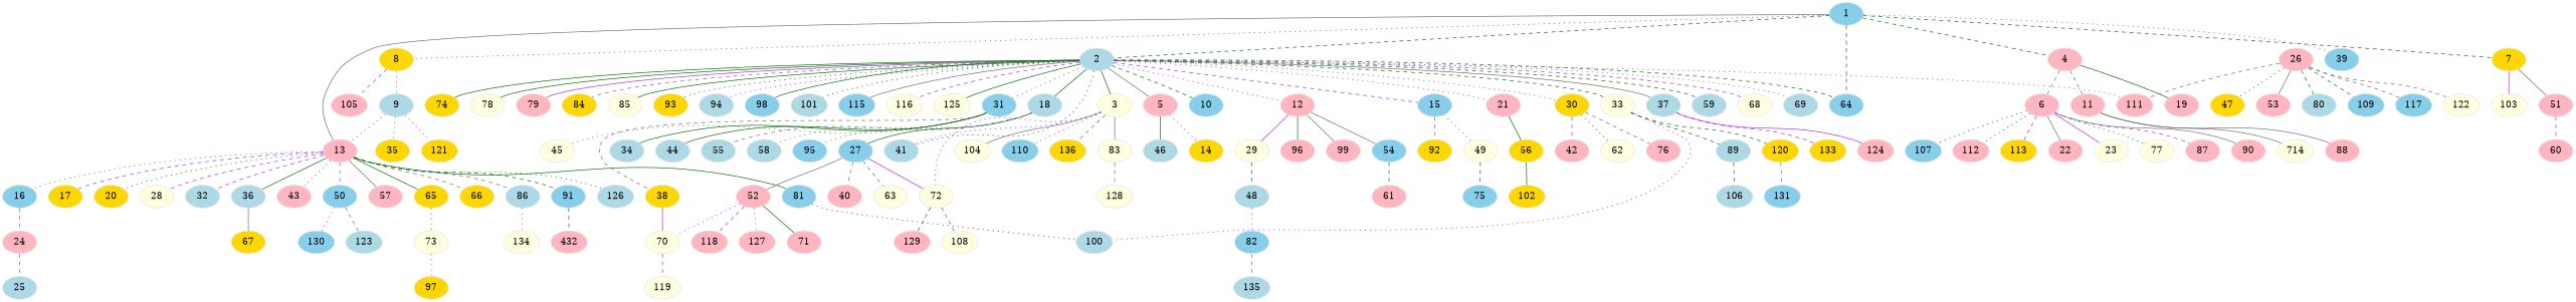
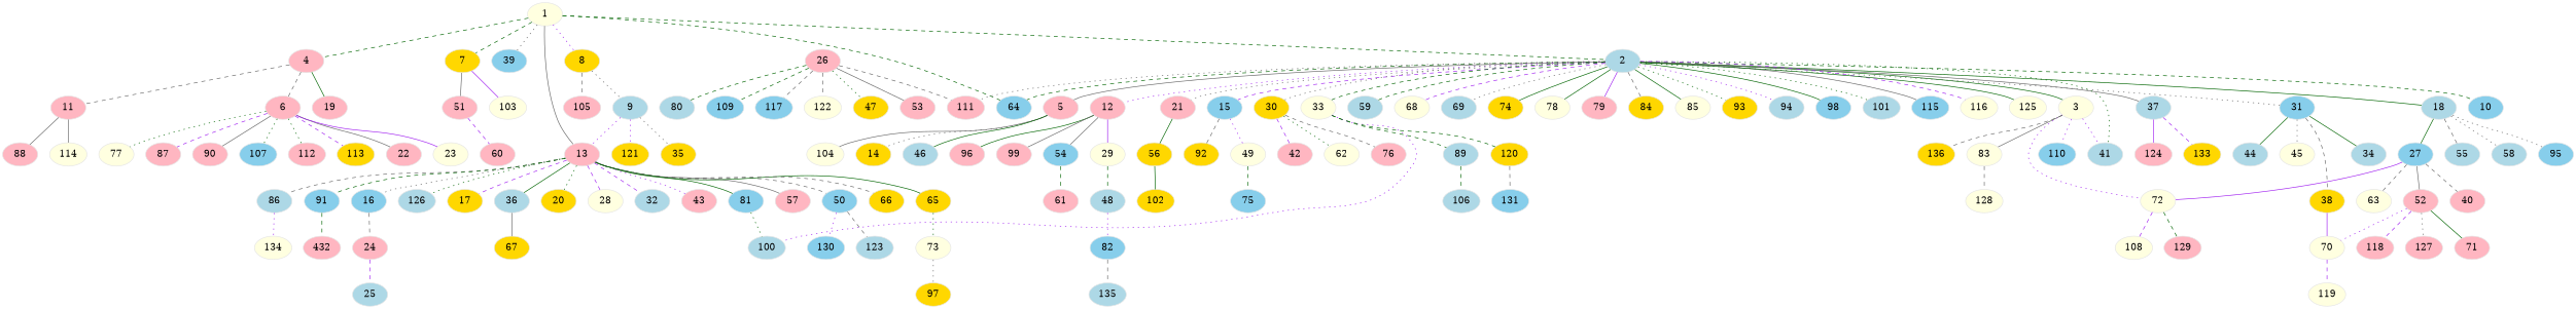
  graph {
    node [color=gray90 fillcolor=lightpink style=filled]
    edge [color=gray40 style=dashed]
-   1 [fillcolor=skyblue]
+   1 [fillcolor=lightyellow]
    2 [fillcolor=lightblue]
    4
    7 [fillcolor=gold]
    8 [fillcolor=gold]
    13
    39 [fillcolor=skyblue]
    64 [fillcolor=skyblue]
    3 [fillcolor=lightyellow]
    5
    10 [fillcolor=skyblue]
    12
    15 [fillcolor=skyblue]
    18 [fillcolor=lightblue]
    21
    30 [fillcolor=gold]
    31 [fillcolor=skyblue]
    33 [fillcolor=lightyellow]
    37 [fillcolor=lightblue]
    41 [fillcolor=lightblue]
    59 [fillcolor=lightblue]
    68 [fillcolor=lightyellow]
    69 [fillcolor=lightblue]
    74 [fillcolor=gold]
    78 [fillcolor=lightyellow]
    79
    84 [fillcolor=gold]
    85 [fillcolor=lightyellow]
    93 [fillcolor=gold]
    94 [fillcolor=lightblue]
    98 [fillcolor=skyblue]
    101 [fillcolor=lightblue]
    115 [fillcolor=skyblue]
    116 [fillcolor=lightyellow]
    125 [fillcolor=lightyellow]
    111
    6
    11
    19
    51
    103 [fillcolor=lightyellow]
    9 [fillcolor=lightblue]
    105
    16 [fillcolor=skyblue]
    17 [fillcolor=gold]
    20 [fillcolor=gold]
    28 [fillcolor=lightyellow]
    32 [fillcolor=lightblue]
    36 [fillcolor=lightblue]
    43
    50 [fillcolor=skyblue]
    57
    65 [fillcolor=gold]
    66 [fillcolor=gold]
    81 [fillcolor=skyblue]
    86 [fillcolor=lightblue]
    91 [fillcolor=skyblue]
    126 [fillcolor=lightblue]
    72 [fillcolor=lightyellow]
    83 [fillcolor=lightyellow]
    104 [fillcolor=lightyellow]
    110 [fillcolor=skyblue]
    136 [fillcolor=gold]
    14 [fillcolor=gold]
    46 [fillcolor=lightblue]
    29 [fillcolor=lightyellow]
    54 [fillcolor=skyblue]
    96
    99
    49 [fillcolor=lightyellow]
    92 [fillcolor=gold]
    27 [fillcolor=skyblue]
    55 [fillcolor=lightblue]
    58 [fillcolor=lightblue]
    95 [fillcolor=skyblue]
    56 [fillcolor=gold]
    47 [fillcolor=gold]
    26
    53
    80 [fillcolor=lightblue]
    109 [fillcolor=skyblue]
    117 [fillcolor=skyblue]
    122 [fillcolor=lightyellow]
    42
    62 [fillcolor=lightyellow]
    76
    34 [fillcolor=lightblue]
    38 [fillcolor=gold]
    44 [fillcolor=lightblue]
    45 [fillcolor=lightyellow]
    89 [fillcolor=lightblue]
    100 [fillcolor=lightblue]
    120 [fillcolor=gold]
    124
    133 [fillcolor=gold]
    108 [fillcolor=lightyellow]
    129
    128 [fillcolor=lightyellow]
    22
    23 [fillcolor=lightyellow]
    77 [fillcolor=lightyellow]
    87
    90
    107 [fillcolor=skyblue]
    112
    113 [fillcolor=gold]
    88
-   114 [fillcolor=lightyellow label=714]
+   114 [fillcolor=lightyellow]
    60
    35 [fillcolor=gold]
    121 [fillcolor=gold]
    40
    52
    63 [fillcolor=lightyellow]
    48 [fillcolor=lightblue]
    61
    24
    67 [fillcolor=gold]
    123 [fillcolor=lightblue]
    130 [fillcolor=skyblue]
    73 [fillcolor=lightyellow]
    134 [fillcolor=lightyellow]
    n123 [label=432]
    75 [fillcolor=skyblue]
    25 [fillcolor=lightblue]
    102 [fillcolor=gold]
    70 [fillcolor=lightyellow]
    71
    118
    127
    82 [fillcolor=skyblue]
    106 [fillcolor=lightblue]
    131 [fillcolor=skyblue]
    119 [fillcolor=lightyellow]
    135 [fillcolor=lightblue]
    97 [fillcolor=gold]
    1 -- 2 [color=darkgreen]
    1 -- 4 [color=darkgreen]
    1 -- 7 [color=darkgreen]
    1 -- 8 [color=purple style=dotted]
    1 -- 13 [style=solid]
    1 -- 39 [style=dotted]
    1 -- 64 [color=darkgreen]
    2 -- 64 [color=darkgreen]
    2 -- 3 [color=darkgreen style=solid]
    2 -- 5 [style=solid]
    2 -- 10 [color=darkgreen]
    2 -- 12 [color=purple style=dotted]
    2 -- 15 [color=purple]
    2 -- 18 [color=darkgreen style=solid]
    2 -- 21 [style=dotted]
    2 -- 30 [style=dotted]
    2 -- 31 [style=dotted]
    2 -- 33 [color=darkgreen]
    2 -- 37 [style=solid]
    2 -- 41 [color=darkgreen style=dotted]
    2 -- 59 [color=darkgreen]
    2 -- 68 [color=purple]
    2 -- 69 [style=dotted]
    2 -- 74 [color=darkgreen style=solid]
    2 -- 78 [color=darkgreen style=solid]
    2 -- 79 [color=purple style=solid]
    2 -- 84
    2 -- 85 [color=darkgreen style=solid]
    2 -- 93 [color=darkgreen style=dotted]
    2 -- 94 [color=purple style=dotted]
    2 -- 98 [color=darkgreen style=solid]
    2 -- 101 [color=darkgreen style=dotted]
    2 -- 115 [style=solid]
    2 -- 116 [color=purple]
    2 -- 125 [color=darkgreen style=solid]
    2 -- 111 [style=dotted]
    4 -- 6
    4 -- 11
    4 -- 19 [color=darkgreen style=solid]
    7 -- 51 [style=solid]
    7 -- 103 [color=purple style=solid]
    8 -- 9 [style=dotted]
    8 -- 105
    13 -- 16 [style=dotted]
    13 -- 17 [color=purple]
    13 -- 20 [color=darkgreen style=dotted]
    13 -- 28 [color=purple]
    13 -- 32 [color=purple]
    13 -- 36 [color=darkgreen style=solid]
    13 -- 43 [color=purple style=dotted]
    13 -- 50
    13 -- 57 [style=solid]
    13 -- 65 [color=darkgreen style=solid]
    13 -- 66
    13 -- 81 [color=darkgreen style=solid]
    13 -- 86
    13 -- 91 [color=darkgreen]
    13 -- 126 [color=darkgreen style=dotted]
    3 -- 41 [color=purple style=dotted]
    3 -- 72 [color=purple style=dotted]
    3 -- 83 [style=solid]
-   3 -- 104 [style=solid]
+   5 -- 104 [style=solid]
    3 -- 110 [color=purple style=dotted]
    3 -- 136
    5 -- 14 [style=dotted]
    5 -- 46 [color=darkgreen style=solid]
    12 -- 29 [color=purple style=solid]
    12 -- 54 [style=solid]
    12 -- 96 [color=darkgreen style=solid]
    12 -- 99 [style=solid]
    15 -- 49 [color=purple style=dotted]
    15 -- 92
    18 -- 27 [color=darkgreen style=solid]
    18 -- 55
    18 -- 58 [style=dotted]
    18 -- 95 [style=dotted]
    21 -- 56 [color=darkgreen style=solid]
    30 -- 42 [color=purple]
    30 -- 62 [color=darkgreen style=dotted]
    30 -- 76
    31 -- 34 [color=darkgreen style=solid]
    31 -- 38
    31 -- 44 [color=darkgreen style=solid]
    31 -- 45 [style=dotted]
    33 -- 89 [color=darkgreen]
    33 -- 100 [color=purple style=dotted]
    33 -- 120 [color=darkgreen]
    37 -- 124 [color=purple style=solid]
    37 -- 133 [color=purple]
    6 -- 22 [style=solid]
    6 -- 23 [color=purple style=solid]
    6 -- 77 [color=darkgreen style=dotted]
    6 -- 87 [color=purple]
    6 -- 90 [style=solid]
    6 -- 107 [color=darkgreen style=dotted]
    6 -- 112 [color=darkgreen style=dotted]
    6 -- 113 [color=purple]
    11 -- 88 [style=solid]
    11 -- 114 [style=solid]
    51 -- 60 [color=purple]
    9 -- 13 [color=purple style=dotted]
    9 -- 35 [style=dotted]
    9 -- 121 [color=purple style=dotted]
    16 -- 24
    36 -- 67 [style=solid]
    50 -- 123
    50 -- 130 [color=purple style=dotted]
    65 -- 73 [color=darkgreen style=dotted]
    81 -- 100 [color=darkgreen style=dotted]
    86 -- 134 [color=purple style=dotted]
    91 -- n123 [color=darkgreen]
    72 -- 108 [color=purple]
    72 -- 129 [color=darkgreen]
    83 -- 128
    29 -- 48 [color=darkgreen]
    54 -- 61 [color=darkgreen]
    49 -- 75 [color=darkgreen]
    27 -- 72 [color=purple style=solid]
    27 -- 40
    27 -- 52 [style=solid]
    27 -- 63
    56 -- 102 [color=darkgreen style=solid]
    26 -- 111
    26 -- 47 [color=darkgreen style=dotted]
    26 -- 53 [style=solid]
    26 -- 80 [color=darkgreen]
    26 -- 109 [color=darkgreen]
    26 -- 117
    26 -- 122
    38 -- 70 [color=purple style=solid]
    89 -- 106 [color=darkgreen]
    120 -- 131
    52 -- 70 [color=purple style=dotted]
    52 -- 71 [color=darkgreen style=solid]
    52 -- 118 [color=purple]
    52 -- 127 [style=dotted]
    48 -- 82 [color=purple style=dotted]
    24 -- 25 [color=purple]
    73 -- 97 [style=dotted]
    70 -- 119 [color=purple]
    82 -- 135
  }
